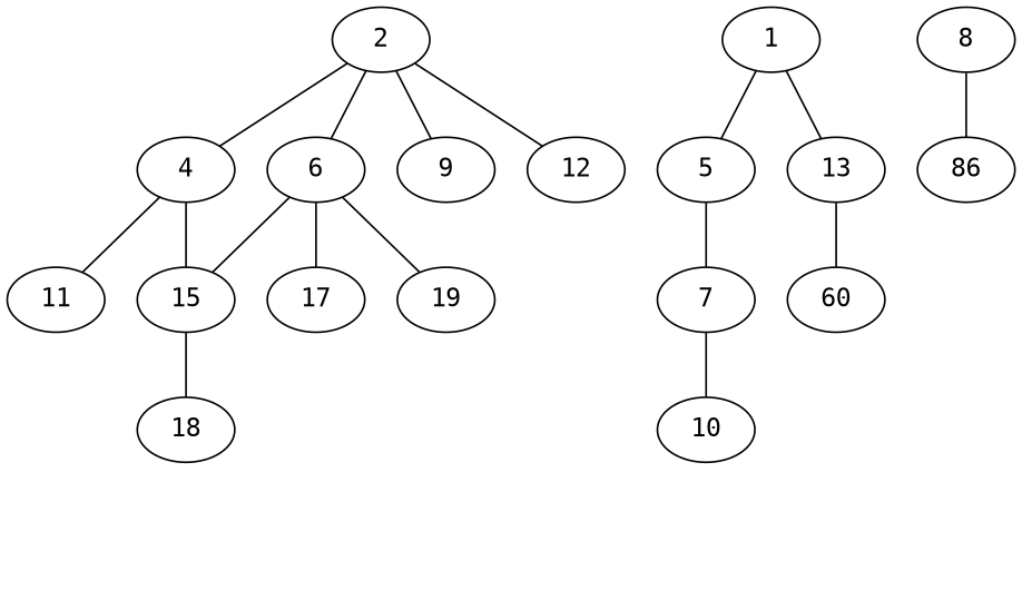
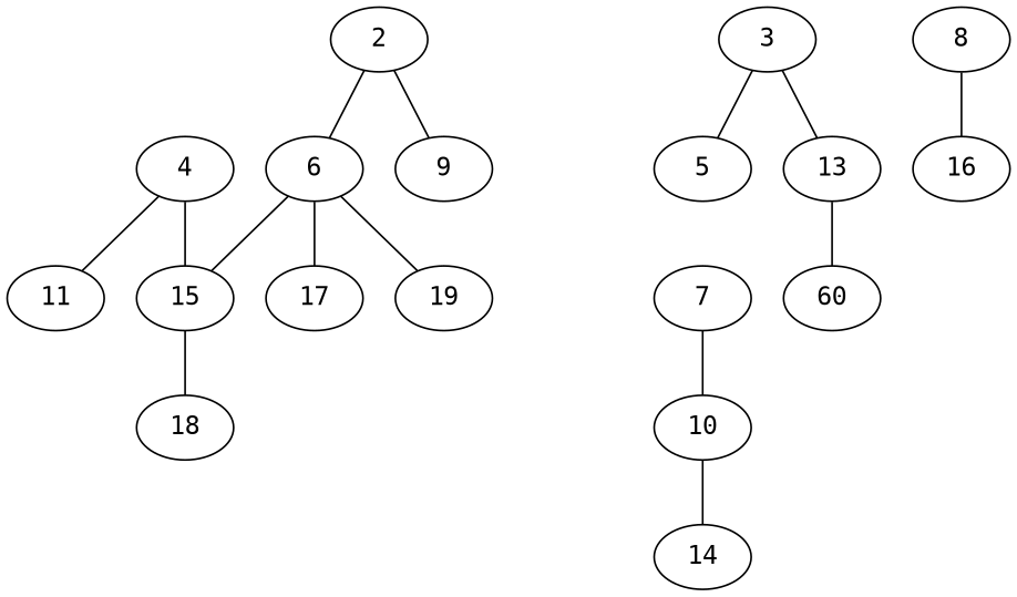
  graph {
    fontname="DejaVu Sans Mono"
    node [fontname="DejaVu Sans Mono"]
    edge [fontname="DejaVu Sans Mono"]
    2
    4
    6
    9
-   12
-   3 [label=1]
+   3
    5
    13
    11
    15
    17
    19
    7
    n14 [label=60]
    18
    8
-   16 [label=86]
+   16
    10
-   2 -- 4
+   14
    2 -- 6
    2 -- 9
-   2 -- 12
    4 -- 11
    4 -- 15
    6 -- 15
    6 -- 17
    6 -- 19
    3 -- 5
    3 -- 13
-   5 -- 7
    13 -- n14
    15 -- 18
    7 -- 10
    8 -- 16
+   10 -- 14
  }
